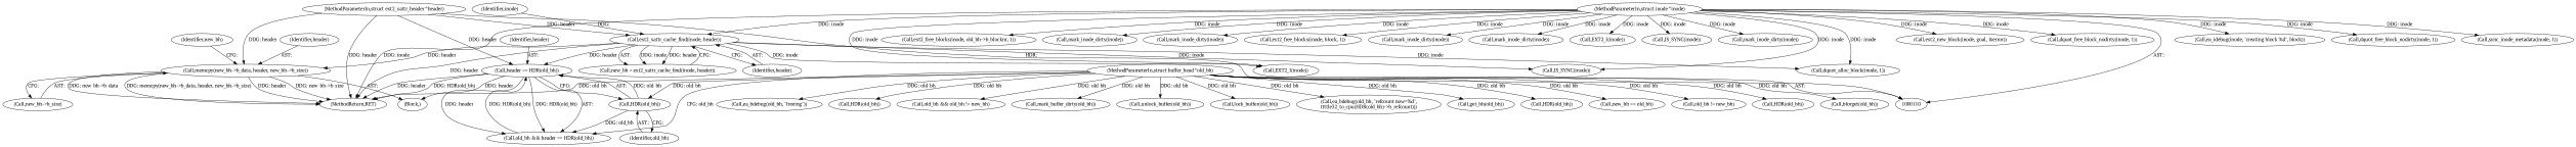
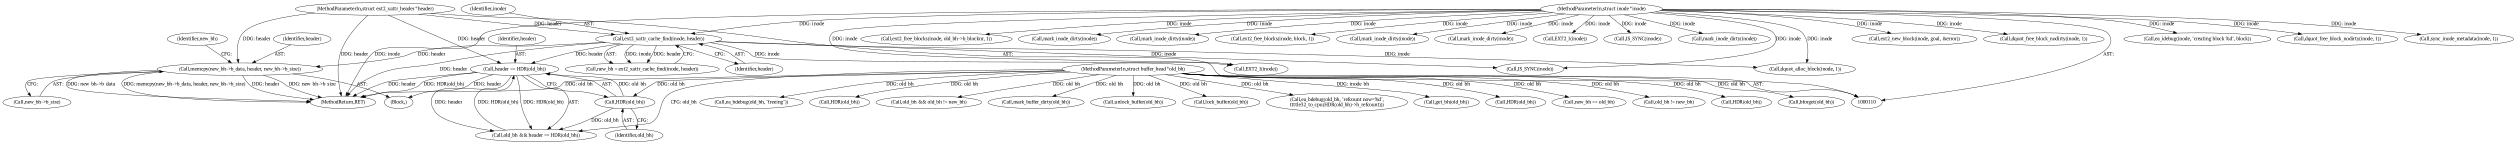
  digraph {
    fontname="PT Serif"
    node [fontname="PT Serif"]
    edge [fontname="PT Serif"]
    n1 [label="(Call,memcpy(new_bh->b_data, header, new_bh->b_size))"]
    n2 [label="(Block,)"]
    n3 [label="(Call,new_bh->b_size)"]
    n4 [label="(MethodReturn,RET)"]
    n5 [label="(Call,ext2_xattr_cache_find(inode, header))"]
    n6 [label="(Call,header == HDR(old_bh))"]
    n7 [label="(Call,new_bh = ext2_xattr_cache_find(inode, header))"]
    n8 [label="(Call,dquot_alloc_block(inode, 1))"]
    n9 [label="(Call,IS_SYNC(inode))"]
    n10 [label="(Call,EXT2_I(inode))"]
    n11 [label="(Identifier,header)"]
    n12 [label="(Call,HDR(old_bh))"]
    n13 [label="(Call,old_bh && header == HDR(old_bh))"]
    n14 [label="(MethodParameterIn,struct inode *inode)"]
    n15 [label="(Call,mark_inode_dirty(inode))"]
    n16 [label="(Call,ext2_new_block(inode, goal, &error))"]
    n17 [label="(Call,dquot_free_block_nodirty(inode, 1))"]
    n18 [label="(Call,ea_idebug(inode, \"creating block %d\", block))"]
    n19 [label="(Call,dquot_free_block_nodirty(inode, 1))"]
    n20 [label="(Call,sync_inode_metadata(inode, 1))"]
    n21 [label="(Call,ext2_free_blocks(inode, old_bh->b_blocknr, 1))"]
    n22 [label="(Call,mark_inode_dirty(inode))"]
    n23 [label="(Call,mark_inode_dirty(inode))"]
    n24 [label="(Call,ext2_free_blocks(inode, block, 1))"]
    n25 [label="(Call,mark_inode_dirty(inode))"]
    n26 [label="(Call,mark_inode_dirty(inode))"]
    n27 [label="(Call,EXT2_I(inode))"]
    n28 [label="(Call,IS_SYNC(inode))"]
    1000110
    n30 [label="(MethodParameterIn,struct ext2_xattr_header *header)"]
    n31 [label="(Identifier,old_bh)"]
    n32 [label="(MethodParameterIn,struct buffer_head *old_bh)"]
    n33 [label="(Call,HDR(old_bh))"]
    n34 [label="(Call,bforget(old_bh))"]
    n35 [label="(Call,ea_bdebug(old_bh, \"freeing\"))"]
    n36 [label="(Call,HDR(old_bh))"]
    n37 [label="(Call,old_bh && old_bh != new_bh)"]
    n38 [label="(Call,mark_buffer_dirty(old_bh))"]
    n39 [label="(Call,unlock_buffer(old_bh))"]
    n40 [label="(Call,lock_buffer(old_bh))"]
    n41 [label="(Call,ea_bdebug(old_bh, \"refcount now=%d\",\n\t\t\t\tle32_to_cpu(HDR(old_bh)->h_refcount)))"]
    n42 [label="(Call,get_bh(old_bh))"]
    n43 [label="(Call,HDR(old_bh))"]
    n44 [label="(Call,new_bh == old_bh)"]
    n45 [label="(Call,old_bh != new_bh)"]
    n46 [label="(Identifier,header)"]
    n47 [label="(Identifier,header)"]
    n48 [label="(Identifier,inode)"]
    n49 [label="(Identifier,new_bh)"]
    n1 -> n2 [label="AST: "]
    n1 -> n3 [label="CFG: "]
    n1 -> n4 [label="DDG: new_bh->b_size"]
    n1 -> n4 [label="DDG: new_bh->b_data"]
    n1 -> n4 [label="DDG: memcpy(new_bh->b_data, header, new_bh->b_size)"]
    n1 -> n4 [label="DDG: header"]
    n3 -> n1 [label="AST: "]
    n5 -> n1 [label="DDG: header"]
    n5 -> n4 [label="DDG: header"]
    n5 -> n6 [label="DDG: header"]
    n5 -> n7 [label="AST: "]
    n5 -> n7 [label="DDG: inode"]
    n5 -> n7 [label="DDG: header"]
    n5 -> n8 [label="DDG: inode"]
    n5 -> n9 [label="DDG: inode"]
    n5 -> n10 [label="DDG: inode"]
    n5 -> n11 [label="CFG: "]
    n6 -> n2 [label="DDG: header"]
    n6 -> n4 [label="DDG: HDR(old_bh)"]
    n6 -> n4 [label="DDG: header"]
    n6 -> n12 [label="CFG: "]
    n6 -> n13 [label="AST: "]
    n6 -> n13 [label="DDG: header"]
    n6 -> n13 [label="DDG: HDR(old_bh)"]
    n7 -> n5 [label="CFG: "]
    n11 -> n5 [label="AST: "]
    n12 -> n6 [label="AST: "]
    n12 -> n6 [label="DDG: old_bh"]
    n12 -> n13 [label="DDG: old_bh"]
    n12 -> n31 [label="CFG: "]
    n13 -> n6 [label="DDG: HDR(old_bh)"]
    n14 -> n4 [label="DDG: inode"]
    n14 -> n5 [label="DDG: inode"]
    n14 -> n8 [label="DDG: inode"]
    n14 -> n9 [label="DDG: inode"]
    n14 -> n10 [label="DDG: inode"]
    n14 -> n15 [label="DDG: inode"]
    n14 -> n16 [label="DDG: inode"]
    n14 -> n17 [label="DDG: inode"]
    n14 -> n18 [label="DDG: inode"]
    n14 -> n19 [label="DDG: inode"]
    n14 -> n20 [label="DDG: inode"]
    n14 -> n21 [label="DDG: inode"]
    n14 -> n22 [label="DDG: inode"]
    n14 -> n23 [label="DDG: inode"]
    n14 -> n24 [label="DDG: inode"]
    n14 -> n25 [label="DDG: inode"]
    n14 -> n26 [label="DDG: inode"]
    n14 -> n27 [label="DDG: inode"]
    n14 -> n28 [label="DDG: inode"]
    n14 -> 1000110 [label="AST: "]
    n30 -> n1 [label="DDG: header"]
    n30 -> n4 [label="DDG: header"]
    n30 -> n5 [label="DDG: header"]
    n30 -> n6 [label="DDG: header"]
-   n30 -> 1000110 [label="HDR: "]
+   n30 -> 1000110 [label="AST: "]
    n31 -> n12 [label="AST: "]
    n32 -> n4 [label="DDG: old_bh"]
    n32 -> n12 [label="DDG: old_bh"]
    n32 -> n13 [label="CFG: old_bh"]
    n32 -> 1000110 [label="AST: "]
    n32 -> n33 [label="DDG: old_bh"]
    n32 -> n34 [label="DDG: old_bh"]
    n32 -> n35 [label="DDG: old_bh"]
    n32 -> n36 [label="DDG: old_bh"]
    n32 -> n37 [label="DDG: old_bh"]
    n32 -> n38 [label="DDG: old_bh"]
    n32 -> n39 [label="DDG: old_bh"]
    n32 -> n40 [label="DDG: old_bh"]
    n32 -> n41 [label="DDG: old_bh"]
-   n32 -> n42 [label="DDG: old_bh"]
+   n32 -> n42 [label="DDG: inode_bh"]
    n32 -> n43 [label="DDG: old_bh"]
    n32 -> n44 [label="DDG: old_bh"]
    n32 -> n45 [label="DDG: old_bh"]
    n46 -> n1 [label="AST: "]
    n47 -> n6 [label="AST: "]
-   n48 -> n5 [label="DDG: "]
+   n48 -> n5 [label="AST: "]
    n49 -> n1 [label="CFG: "]
  }
